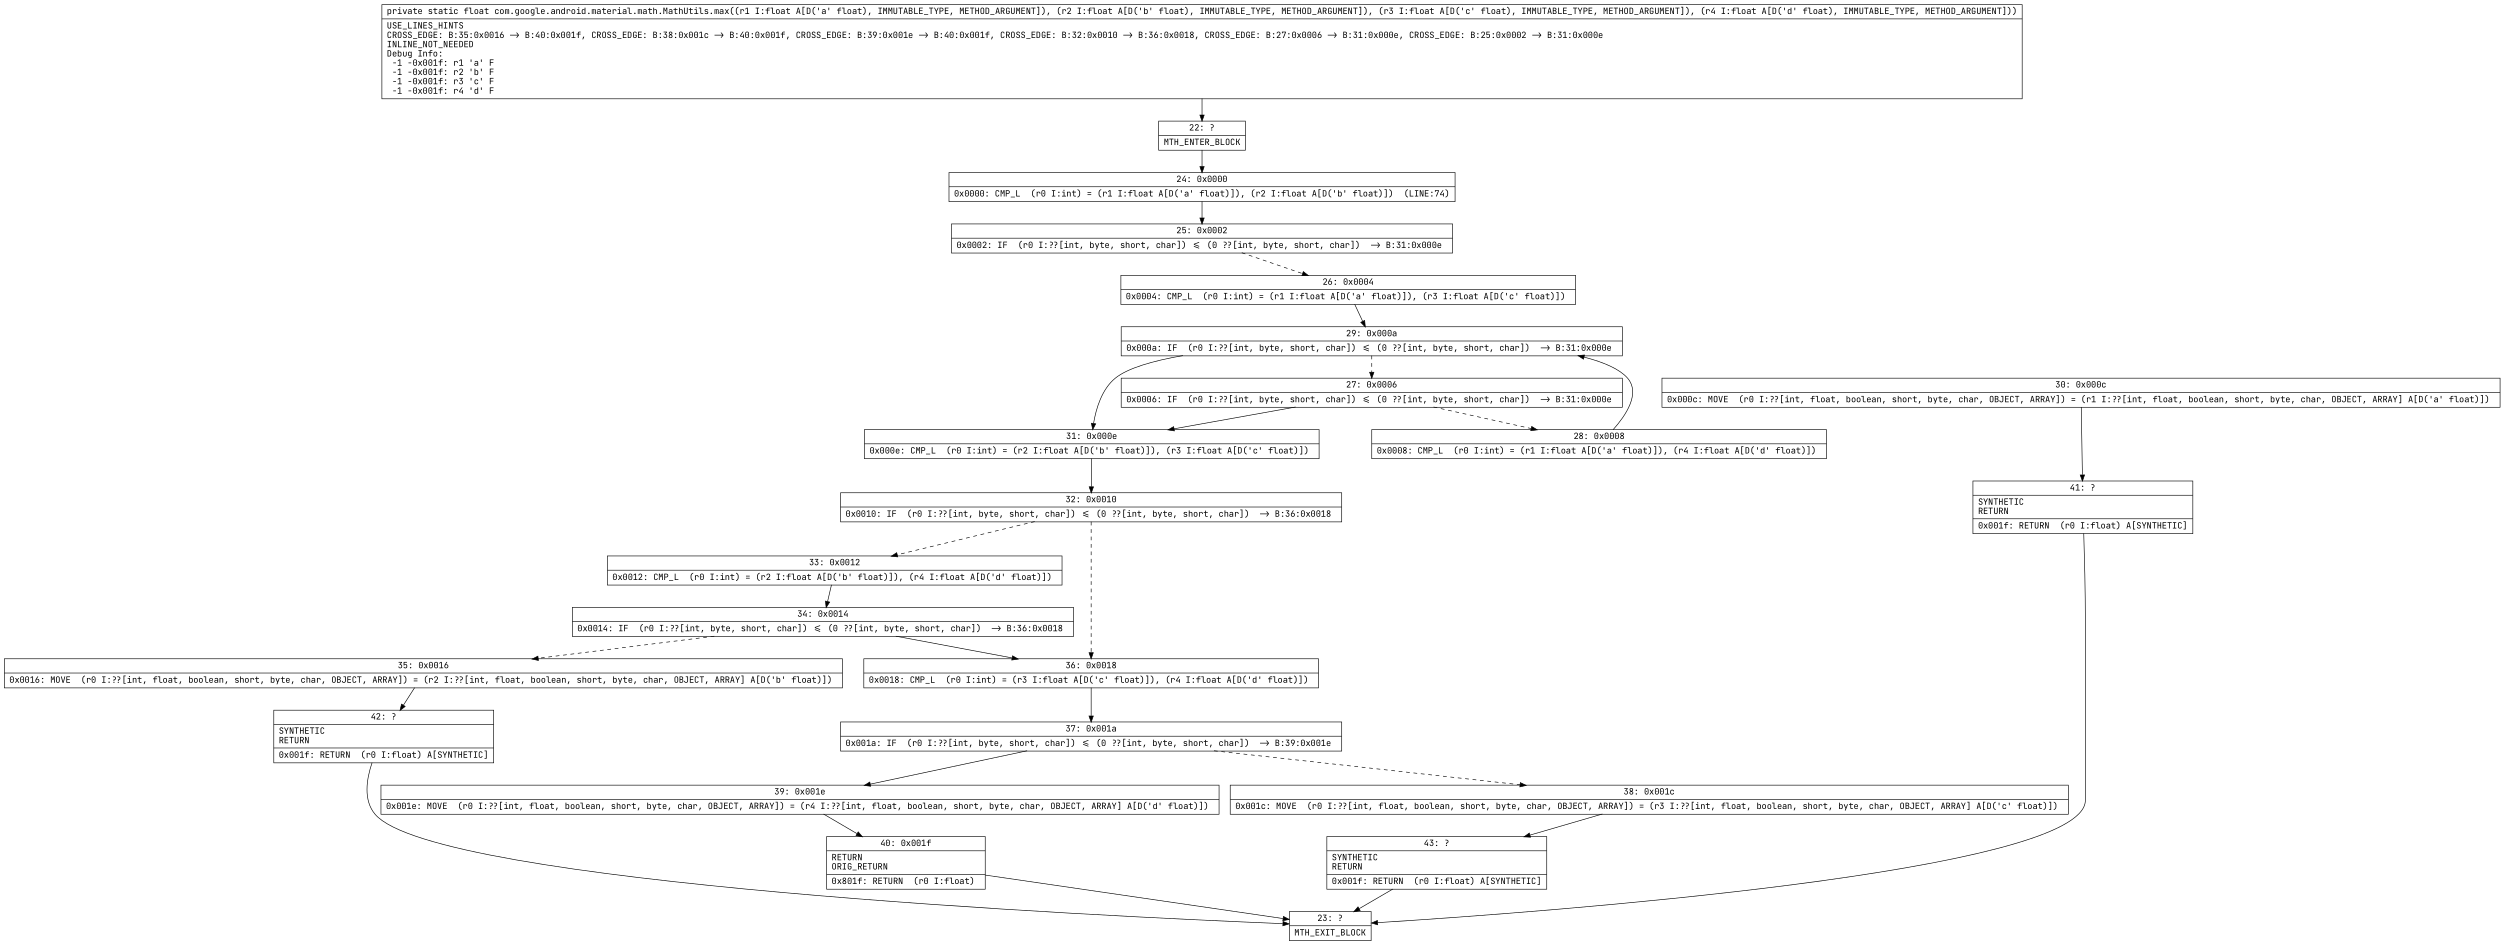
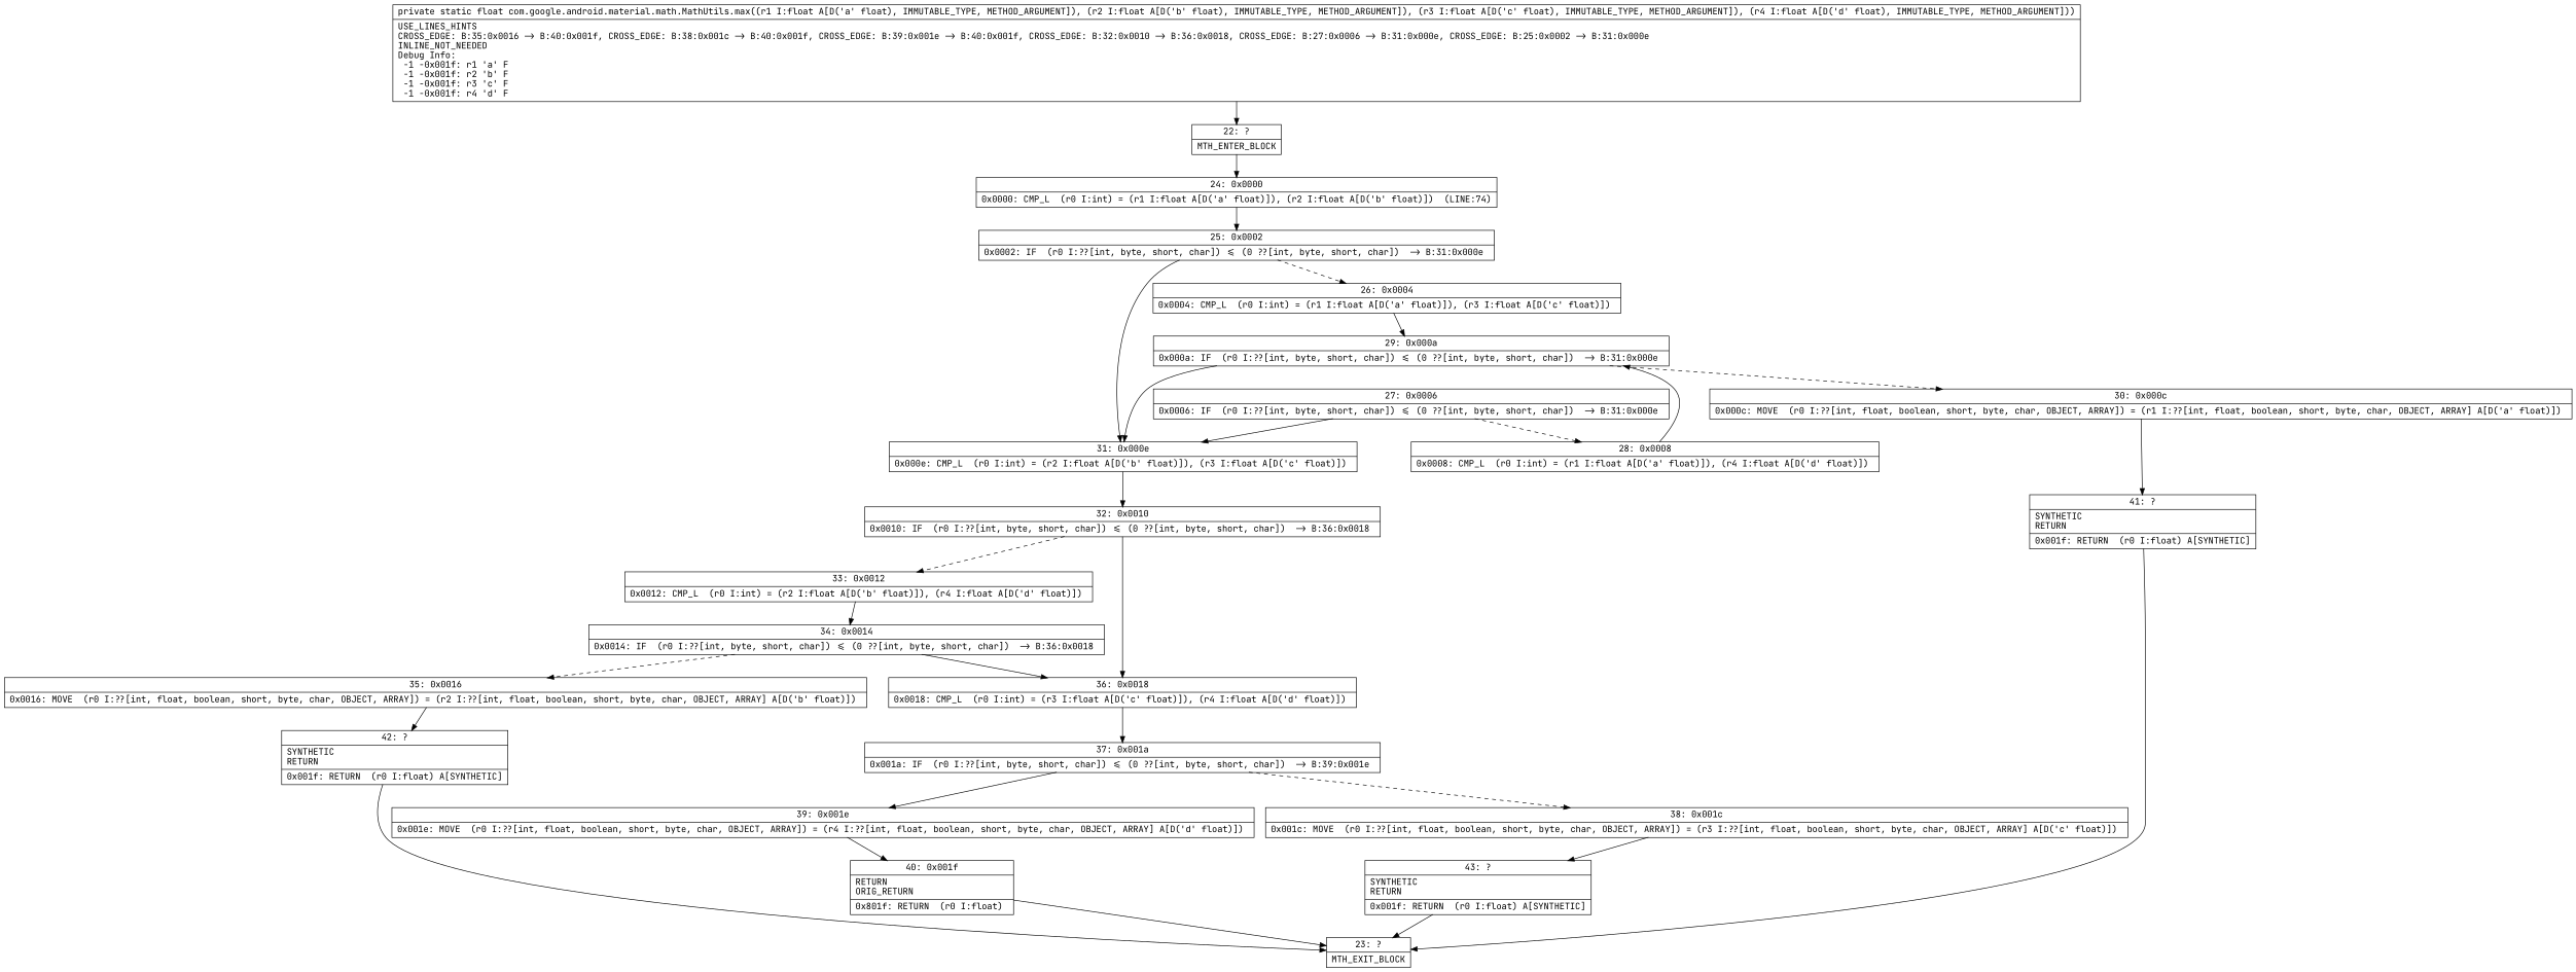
  digraph {
    fontname="JetBrains Mono"
    node [fontname="JetBrains Mono" shape=record]
    edge [fontname="JetBrains Mono"]
    n1 [label="{22\:\ ?|MTH_ENTER_BLOCK\l}"]
    n2 [label="{24\:\ 0x0000|0x0000: CMP_L  (r0 I:int) = (r1 I:float A[D('a' float)]), (r2 I:float A[D('b' float)])  (LINE:74)\l}"]
    n3 [label="{25\:\ 0x0002|0x0002: IF  (r0 I:??[int, byte, short, char]) \<= (0 ??[int, byte, short, char])  \-\> B:31:0x000e \l}"]
    n4 [label="{26\:\ 0x0004|0x0004: CMP_L  (r0 I:int) = (r1 I:float A[D('a' float)]), (r3 I:float A[D('c' float)]) \l}"]
    n5 [label="{31\:\ 0x000e|0x000e: CMP_L  (r0 I:int) = (r2 I:float A[D('b' float)]), (r3 I:float A[D('c' float)]) \l}"]
    n6 [label="{29\:\ 0x000a|0x000a: IF  (r0 I:??[int, byte, short, char]) \<= (0 ??[int, byte, short, char])  \-\> B:31:0x000e \l}"]
    n7 [label="{32\:\ 0x0010|0x0010: IF  (r0 I:??[int, byte, short, char]) \<= (0 ??[int, byte, short, char])  \-\> B:36:0x0018 \l}"]
    n8 [label="{27\:\ 0x0006|0x0006: IF  (r0 I:??[int, byte, short, char]) \<= (0 ??[int, byte, short, char])  \-\> B:31:0x000e \l}"]
    n9 [label="{28\:\ 0x0008|0x0008: CMP_L  (r0 I:int) = (r1 I:float A[D('a' float)]), (r4 I:float A[D('d' float)]) \l}"]
    n10 [label="{30\:\ 0x000c|0x000c: MOVE  (r0 I:??[int, float, boolean, short, byte, char, OBJECT, ARRAY]) = (r1 I:??[int, float, boolean, short, byte, char, OBJECT, ARRAY] A[D('a' float)]) \l}"]
    n11 [label="{41\:\ ?|SYNTHETIC\lRETURN\l|0x001f: RETURN  (r0 I:float) A[SYNTHETIC]\l}"]
    n12 [label="{23\:\ ?|MTH_EXIT_BLOCK\l}"]
    n13 [label="{33\:\ 0x0012|0x0012: CMP_L  (r0 I:int) = (r2 I:float A[D('b' float)]), (r4 I:float A[D('d' float)]) \l}"]
    n14 [label="{36\:\ 0x0018|0x0018: CMP_L  (r0 I:int) = (r3 I:float A[D('c' float)]), (r4 I:float A[D('d' float)]) \l}"]
    n15 [label="{34\:\ 0x0014|0x0014: IF  (r0 I:??[int, byte, short, char]) \<= (0 ??[int, byte, short, char])  \-\> B:36:0x0018 \l}"]
    n16 [label="{37\:\ 0x001a|0x001a: IF  (r0 I:??[int, byte, short, char]) \<= (0 ??[int, byte, short, char])  \-\> B:39:0x001e \l}"]
    n17 [label="{35\:\ 0x0016|0x0016: MOVE  (r0 I:??[int, float, boolean, short, byte, char, OBJECT, ARRAY]) = (r2 I:??[int, float, boolean, short, byte, char, OBJECT, ARRAY] A[D('b' float)]) \l}"]
    n18 [label="{42\:\ ?|SYNTHETIC\lRETURN\l|0x001f: RETURN  (r0 I:float) A[SYNTHETIC]\l}"]
    n19 [label="{38\:\ 0x001c|0x001c: MOVE  (r0 I:??[int, float, boolean, short, byte, char, OBJECT, ARRAY]) = (r3 I:??[int, float, boolean, short, byte, char, OBJECT, ARRAY] A[D('c' float)]) \l}"]
    n20 [label="{39\:\ 0x001e|0x001e: MOVE  (r0 I:??[int, float, boolean, short, byte, char, OBJECT, ARRAY]) = (r4 I:??[int, float, boolean, short, byte, char, OBJECT, ARRAY] A[D('d' float)]) \l}"]
    n21 [label="{43\:\ ?|SYNTHETIC\lRETURN\l|0x001f: RETURN  (r0 I:float) A[SYNTHETIC]\l}"]
    n22 [label="{40\:\ 0x001f|RETURN\lORIG_RETURN\l|0x801f: RETURN  (r0 I:float) \l}"]
    n23 [label="{private static float com.google.android.material.math.MathUtils.max((r1 I:float A[D('a' float), IMMUTABLE_TYPE, METHOD_ARGUMENT]), (r2 I:float A[D('b' float), IMMUTABLE_TYPE, METHOD_ARGUMENT]), (r3 I:float A[D('c' float), IMMUTABLE_TYPE, METHOD_ARGUMENT]), (r4 I:float A[D('d' float), IMMUTABLE_TYPE, METHOD_ARGUMENT]))  | USE_LINES_HINTS\lCROSS_EDGE: B:35:0x0016 \-\> B:40:0x001f, CROSS_EDGE: B:38:0x001c \-\> B:40:0x001f, CROSS_EDGE: B:39:0x001e \-\> B:40:0x001f, CROSS_EDGE: B:32:0x0010 \-\> B:36:0x0018, CROSS_EDGE: B:27:0x0006 \-\> B:31:0x000e, CROSS_EDGE: B:25:0x0002 \-\> B:31:0x000e\lINLINE_NOT_NEEDED\lDebug Info:\l  \-1 \-0x001f: r1 'a' F\l  \-1 \-0x001f: r2 'b' F\l  \-1 \-0x001f: r3 'c' F\l  \-1 \-0x001f: r4 'd' F\l}"]
    n1 -> n2
    n2 -> n3
    n3 -> n4 [style=dashed]
+   n3 -> n5
    n4 -> n6
    n5 -> n7
    n6 -> n5
-   n6 -> n8 [style=dashed]
+   n6 -> n10 [style=dashed]
    n7 -> n13 [style=dashed]
-   n7 -> n14 [style=dashed]
+   n7 -> n14
    n8 -> n5
    n8 -> n9 [style=dashed]
    n9 -> n6
    n10 -> n11
    n11 -> n12
    n13 -> n15
    n14 -> n16
    n15 -> n14
    n15 -> n17 [style=dashed]
    n16 -> n19 [style=dashed]
    n16 -> n20
    n17 -> n18
    n18 -> n12
    n19 -> n21
    n20 -> n22
    n21 -> n12
    n22 -> n12
    n23 -> n1
  }
